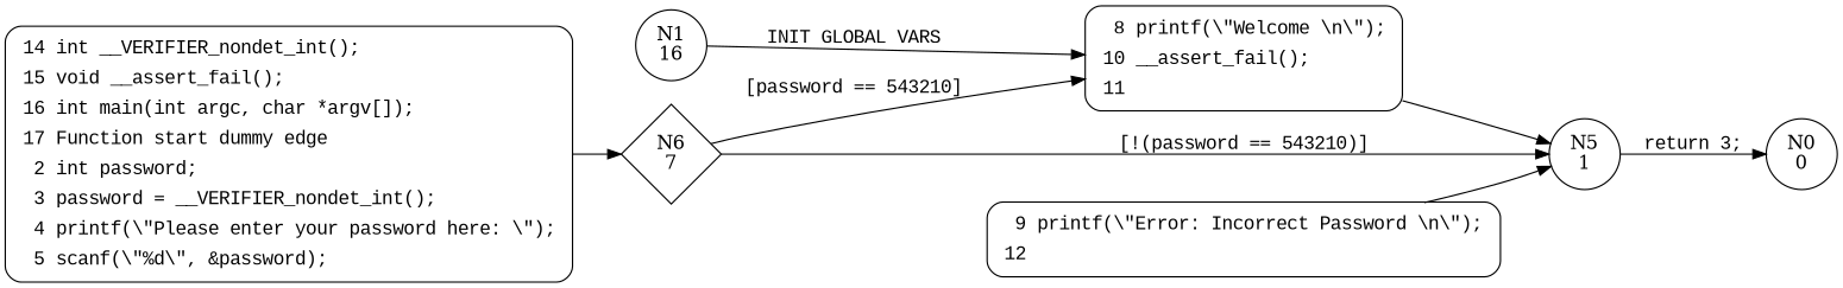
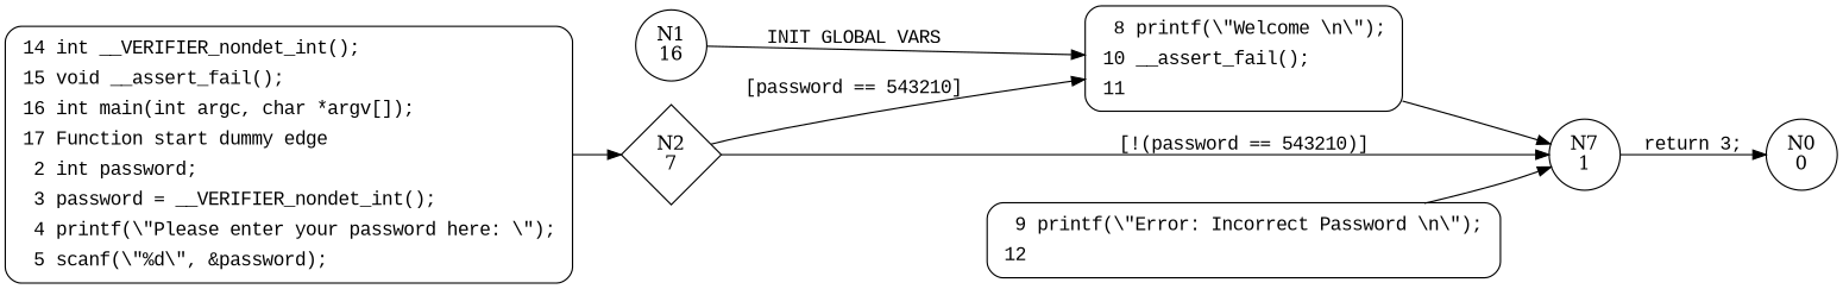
  digraph {
    rankdir=LR
    node [shape=circle]
    edge [fontname="Courier New"]
    n1 [label="N1\n16"]
    n2 [fillcolor=white fontname="Courier New" label=<<table border="0" cellborder="0" cellpadding="3" bgcolor="white"><tr><td align="right">8</td><td align="left">printf(\&quot;Welcome \n\&quot;);</td></tr><tr><td align="right">10</td><td align="left">__assert_fail();</td></tr><tr><td align="right">11</td><td align="left"></td></tr></table>> penwidth=1 shape=Mrecord style="filled,bold"]
    n3 [fillcolor=white fontname="Courier New" label=<<table border="0" cellborder="0" cellpadding="3" bgcolor="white"><tr><td align="right">14</td><td align="left">int __VERIFIER_nondet_int();</td></tr><tr><td align="right">15</td><td align="left">void __assert_fail();</td></tr><tr><td align="right">16</td><td align="left">int main(int argc, char *argv[]);</td></tr><tr><td align="right">17</td><td align="left">Function start dummy edge</td></tr><tr><td align="right">2</td><td align="left">int password;</td></tr><tr><td align="right">3</td><td align="left">password = __VERIFIER_nondet_int();</td></tr><tr><td align="right">4</td><td align="left">printf(\&quot;Please enter your password here: \&quot;);</td></tr><tr><td align="right">5</td><td align="left">scanf(\&quot;%d\&quot;, &amp;password);</td></tr></table>> penwidth=1 shape=Mrecord style="filled,bold"]
-   n4 [label="N6\n7" shape=diamond]
-   n5 [label="N5\n1"]
+   n4 [label="N2\n7" shape=diamond]
+   n5 [label="N7\n1"]
    n6 [fillcolor=white fontname="Courier New" label=<<table border="0" cellborder="0" cellpadding="3" bgcolor="white"><tr><td align="right">9</td><td align="left">printf(\&quot;Error: Incorrect Password \n\&quot;);</td></tr><tr><td align="right">12</td><td align="left"></td></tr></table>> penwidth=1 shape=Mrecord style="filled,bold"]
    n7 [label="N0\n0"]
    n1 -> n2 [label="INIT GLOBAL VARS"]
    n2 -> n5 [fontname=""]
    n3 -> n4 [fontname=""]
    n4 -> n2 [label="[password == 543210]"]
    n4 -> n5 [label="[!(password == 543210)]"]
    n5 -> n7 [label="return 3;"]
    n6 -> n5 [fontname=""]
  }
